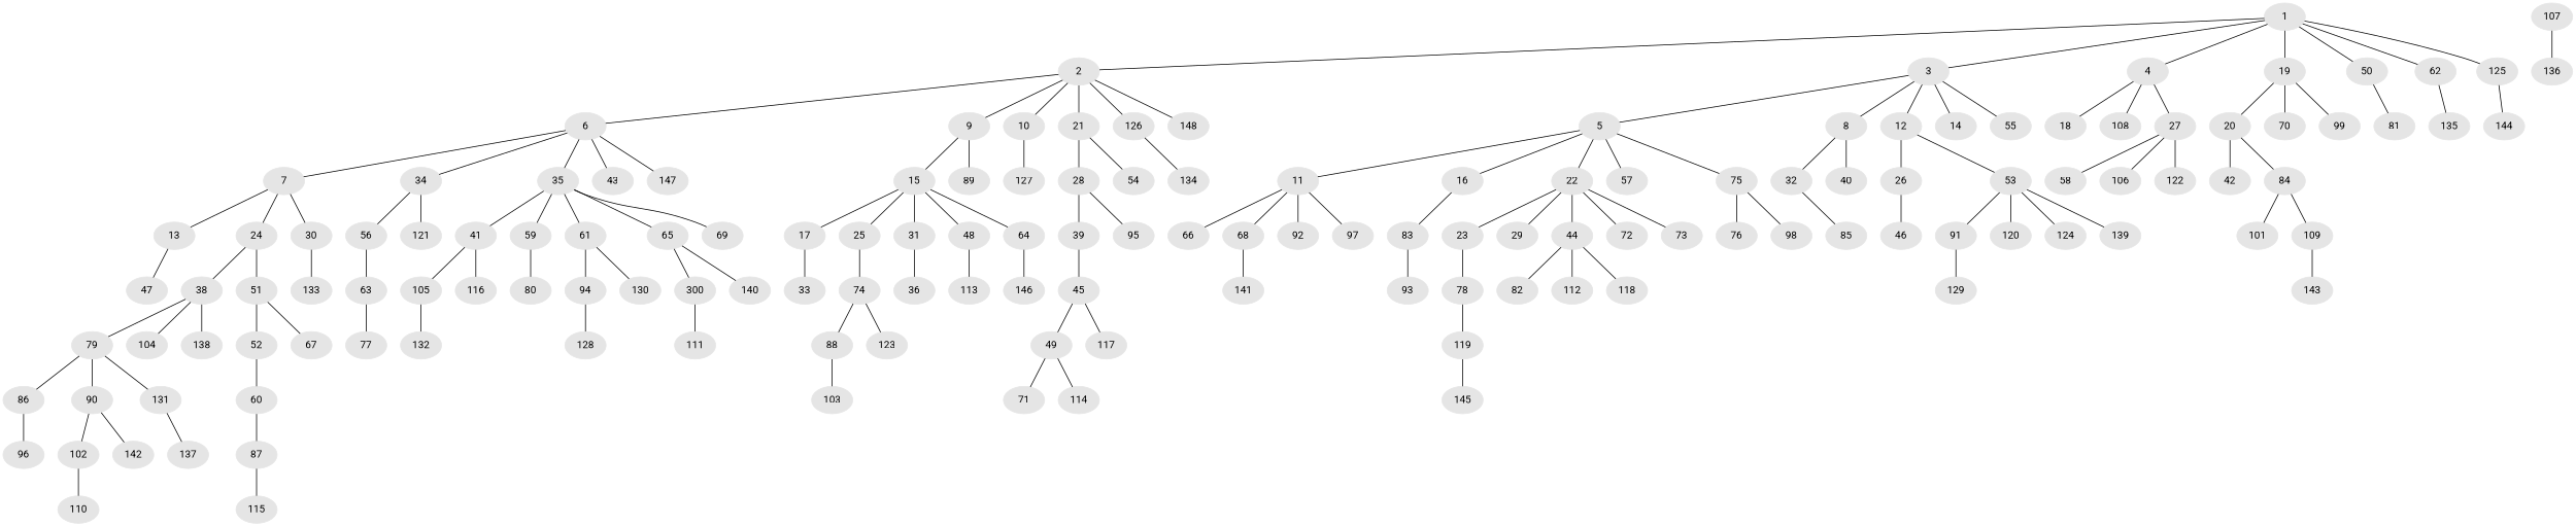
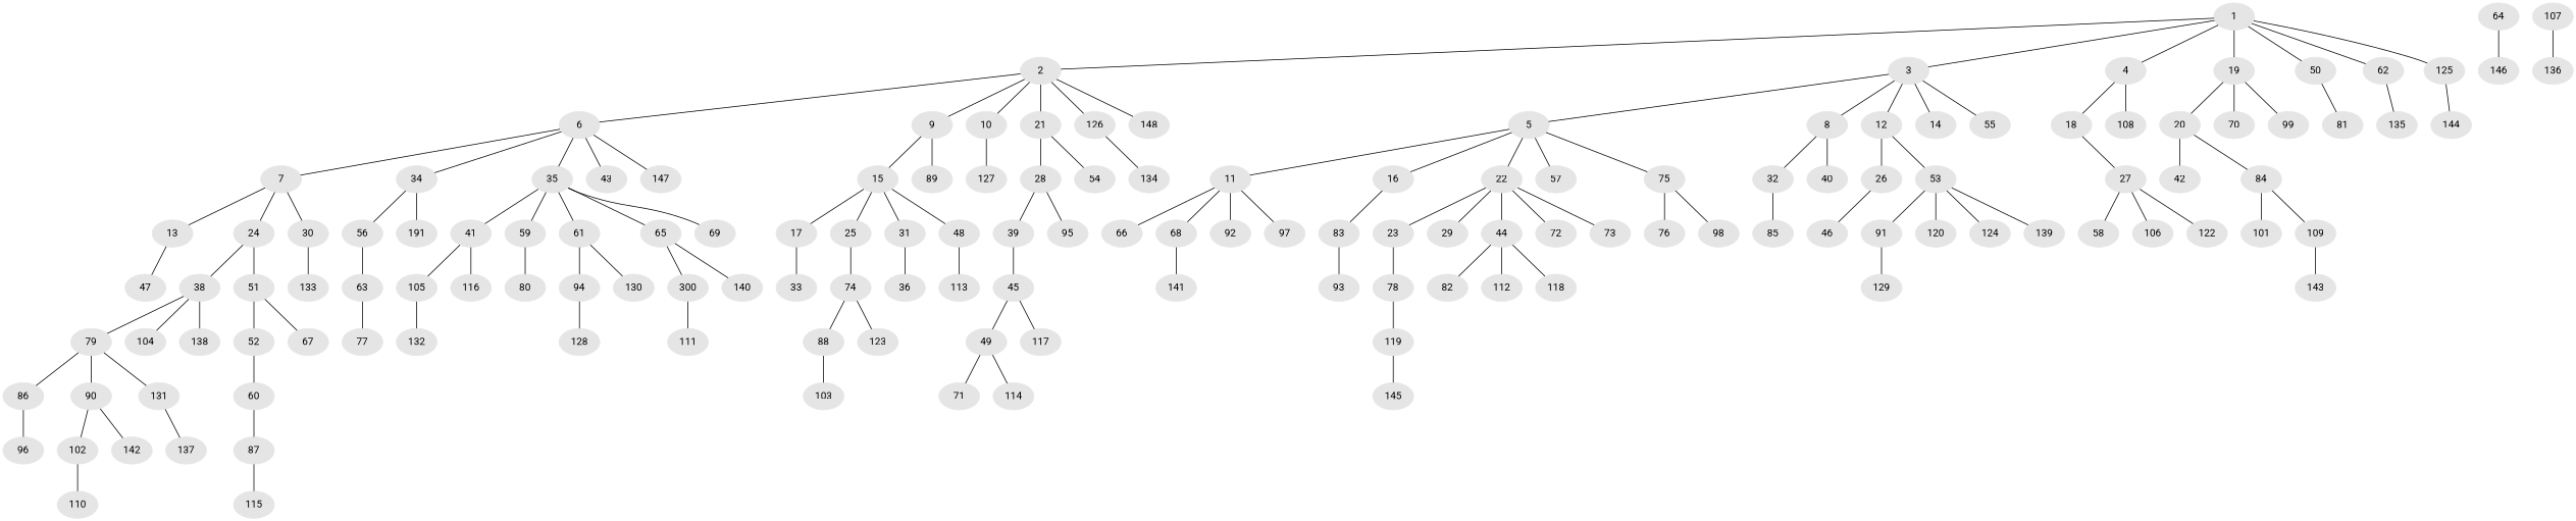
  graph {
    fontname=Roboto
    node [color=gray90 fontname=Roboto style=filled]
    edge [fontname=Roboto]
    1
    2
    3
    4
    19
    50
    62
    125
    6
    9
    10
    21
    126
    148
    5
    8
    12
    14
    55
    18
    108
    20
    70
    99
    81
    135
    144
    7
    34
    35
    43
    147
    15
    89
    127
    28
    54
    134
    11
    16
    22
    57
    75
    32
    40
    26
    53
    27
    66
    68
    92
    97
    83
    23
    29
    44
    72
    73
    76
    98
    13
    24
    30
    56
-   121
+   121 [label=191]
    41
    59
    61
    65
    69
    47
    38
    51
    133
    85
    17
    25
    31
    48
    64
    141
    46
    91
    120
    124
    139
    33
    74
    36
    113
    146
    93
    58
    106
    122
    42
    84
    101
    109
    39
    95
    78
    82
    112
    118
    119
    79
    104
    138
    52
    67
    88
    123
    45
    63
    105
    116
    80
    94
    130
    n121 [label=300]
    140
    86
    90
    131
    49
    117
    132
    107
    136
    71
    114
    60
    87
    129
    77
    115
    128
    111
    103
    145
    96
    102
    142
    137
    143
    110
    1 -- 2
    1 -- 3
    1 -- 4
    1 -- 19
    1 -- 50
    1 -- 62
    1 -- 125
    2 -- 6
    2 -- 9
    2 -- 10
    2 -- 21
    2 -- 126
    2 -- 148
    3 -- 5
    3 -- 8
    3 -- 12
    3 -- 14
    3 -- 55
    4 -- 18
    4 -- 108
    19 -- 20
    19 -- 70
    19 -- 99
    50 -- 81
    62 -- 135
    125 -- 144
    6 -- 7
    6 -- 34
    6 -- 35
    6 -- 43
    6 -- 147
    9 -- 15
    9 -- 89
    10 -- 127
    21 -- 28
    21 -- 54
    126 -- 134
    5 -- 11
    5 -- 16
    5 -- 22
    5 -- 57
    5 -- 75
    8 -- 32
    8 -- 40
    12 -- 26
    12 -- 53
-   4 -- 27
+   18 -- 27
    20 -- 42
    20 -- 84
    7 -- 13
    7 -- 24
    7 -- 30
    34 -- 56
    34 -- 121
    35 -- 41
    35 -- 59
    35 -- 61
    35 -- 65
    35 -- 69
    15 -- 17
    15 -- 25
    15 -- 31
    15 -- 48
-   15 -- 64
    28 -- 39
    28 -- 95
    11 -- 66
    11 -- 68
    11 -- 92
    11 -- 97
    16 -- 83
    22 -- 23
    22 -- 29
    22 -- 44
    22 -- 72
    22 -- 73
    75 -- 76
    75 -- 98
    32 -- 85
    26 -- 46
    53 -- 91
    53 -- 120
    53 -- 124
    53 -- 139
    27 -- 58
    27 -- 106
    27 -- 122
    68 -- 141
    83 -- 93
    23 -- 78
    44 -- 82
    44 -- 112
    44 -- 118
    13 -- 47
    24 -- 38
    24 -- 51
    30 -- 133
    56 -- 63
    41 -- 105
    41 -- 116
    59 -- 80
    61 -- 94
    61 -- 130
    65 -- n121
    65 -- 140
    38 -- 79
    38 -- 104
    38 -- 138
    51 -- 52
    51 -- 67
    17 -- 33
    25 -- 74
    31 -- 36
    48 -- 113
    64 -- 146
    91 -- 129
    74 -- 88
    74 -- 123
    84 -- 101
    84 -- 109
    109 -- 143
    39 -- 45
    78 -- 119
    119 -- 145
    79 -- 86
    79 -- 90
    79 -- 131
    52 -- 60
    88 -- 103
    45 -- 49
    45 -- 117
    63 -- 77
    105 -- 132
    94 -- 128
    n121 -- 111
    86 -- 96
    90 -- 102
    90 -- 142
    131 -- 137
    49 -- 71
    49 -- 114
    107 -- 136
    60 -- 87
    87 -- 115
    102 -- 110
  }
